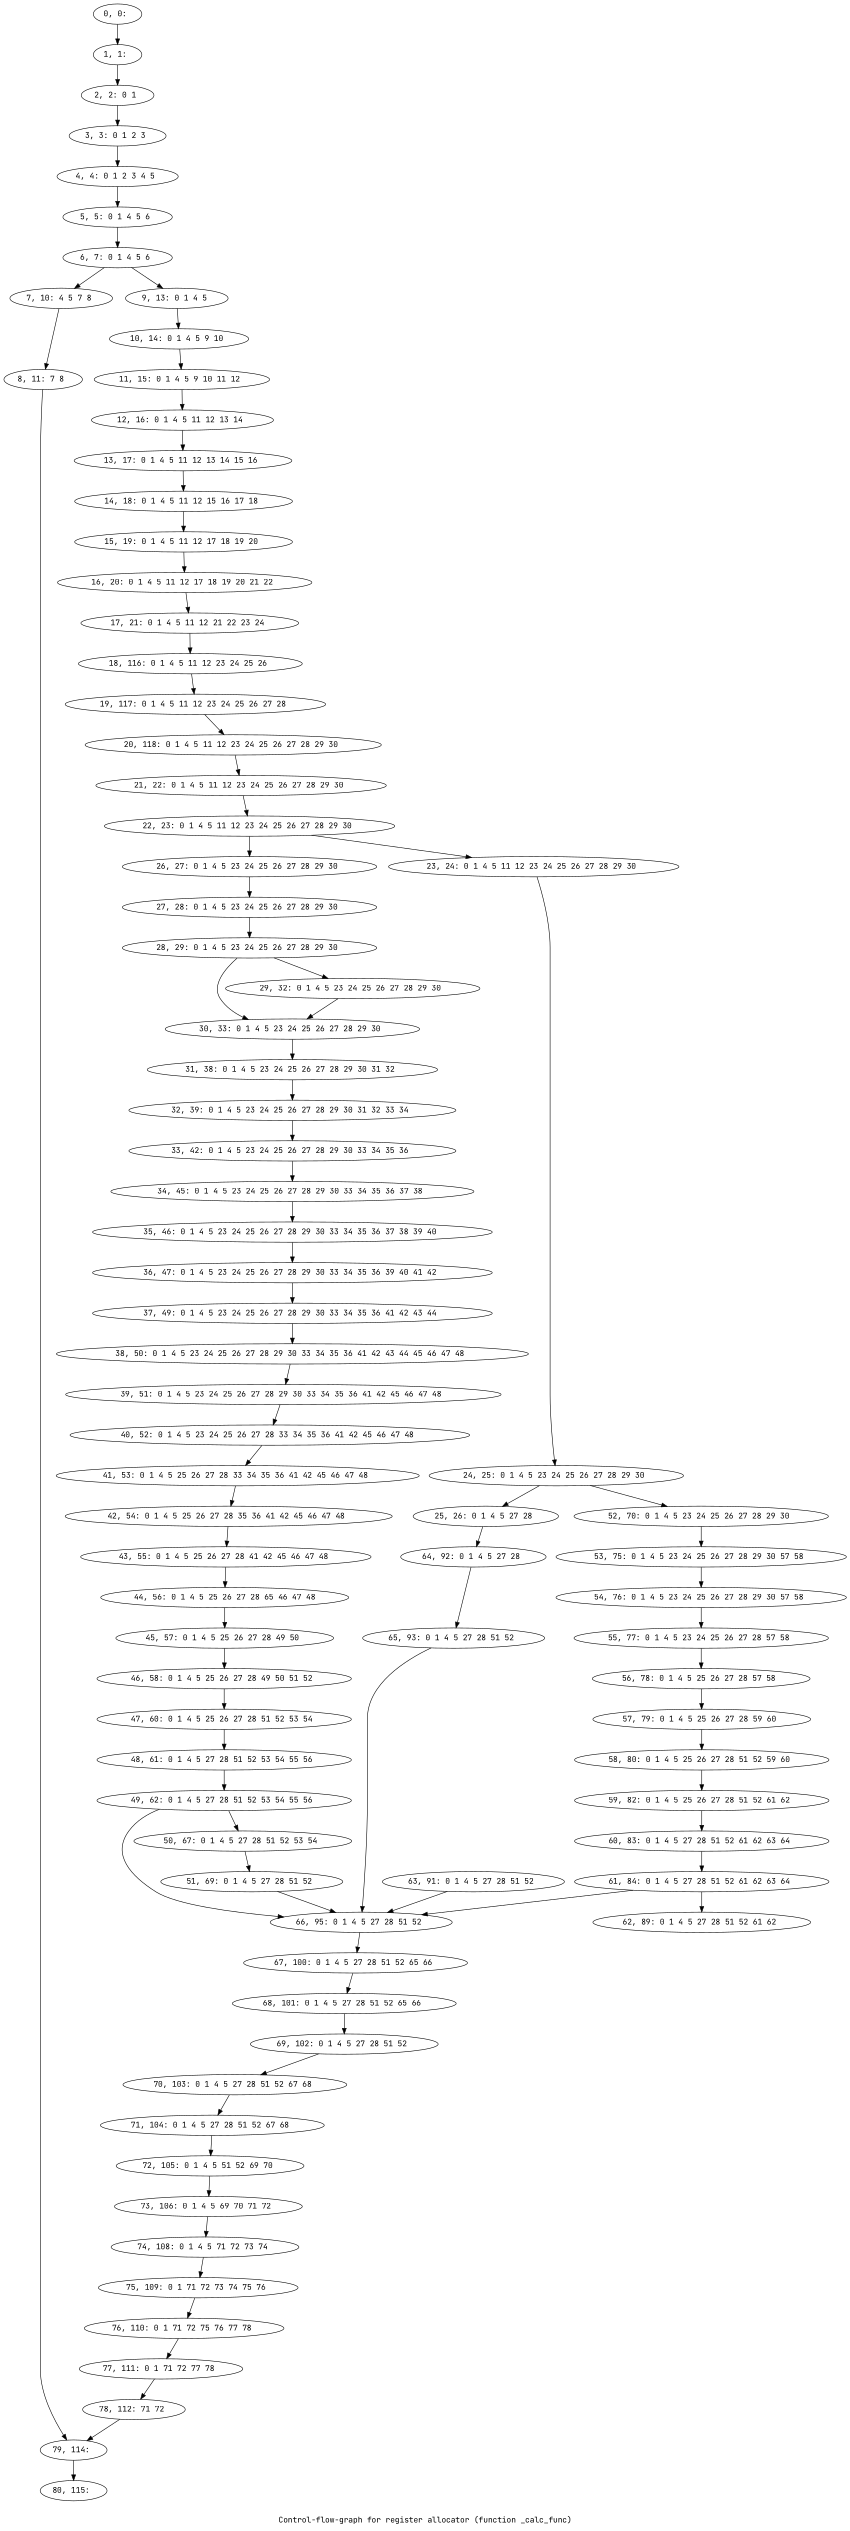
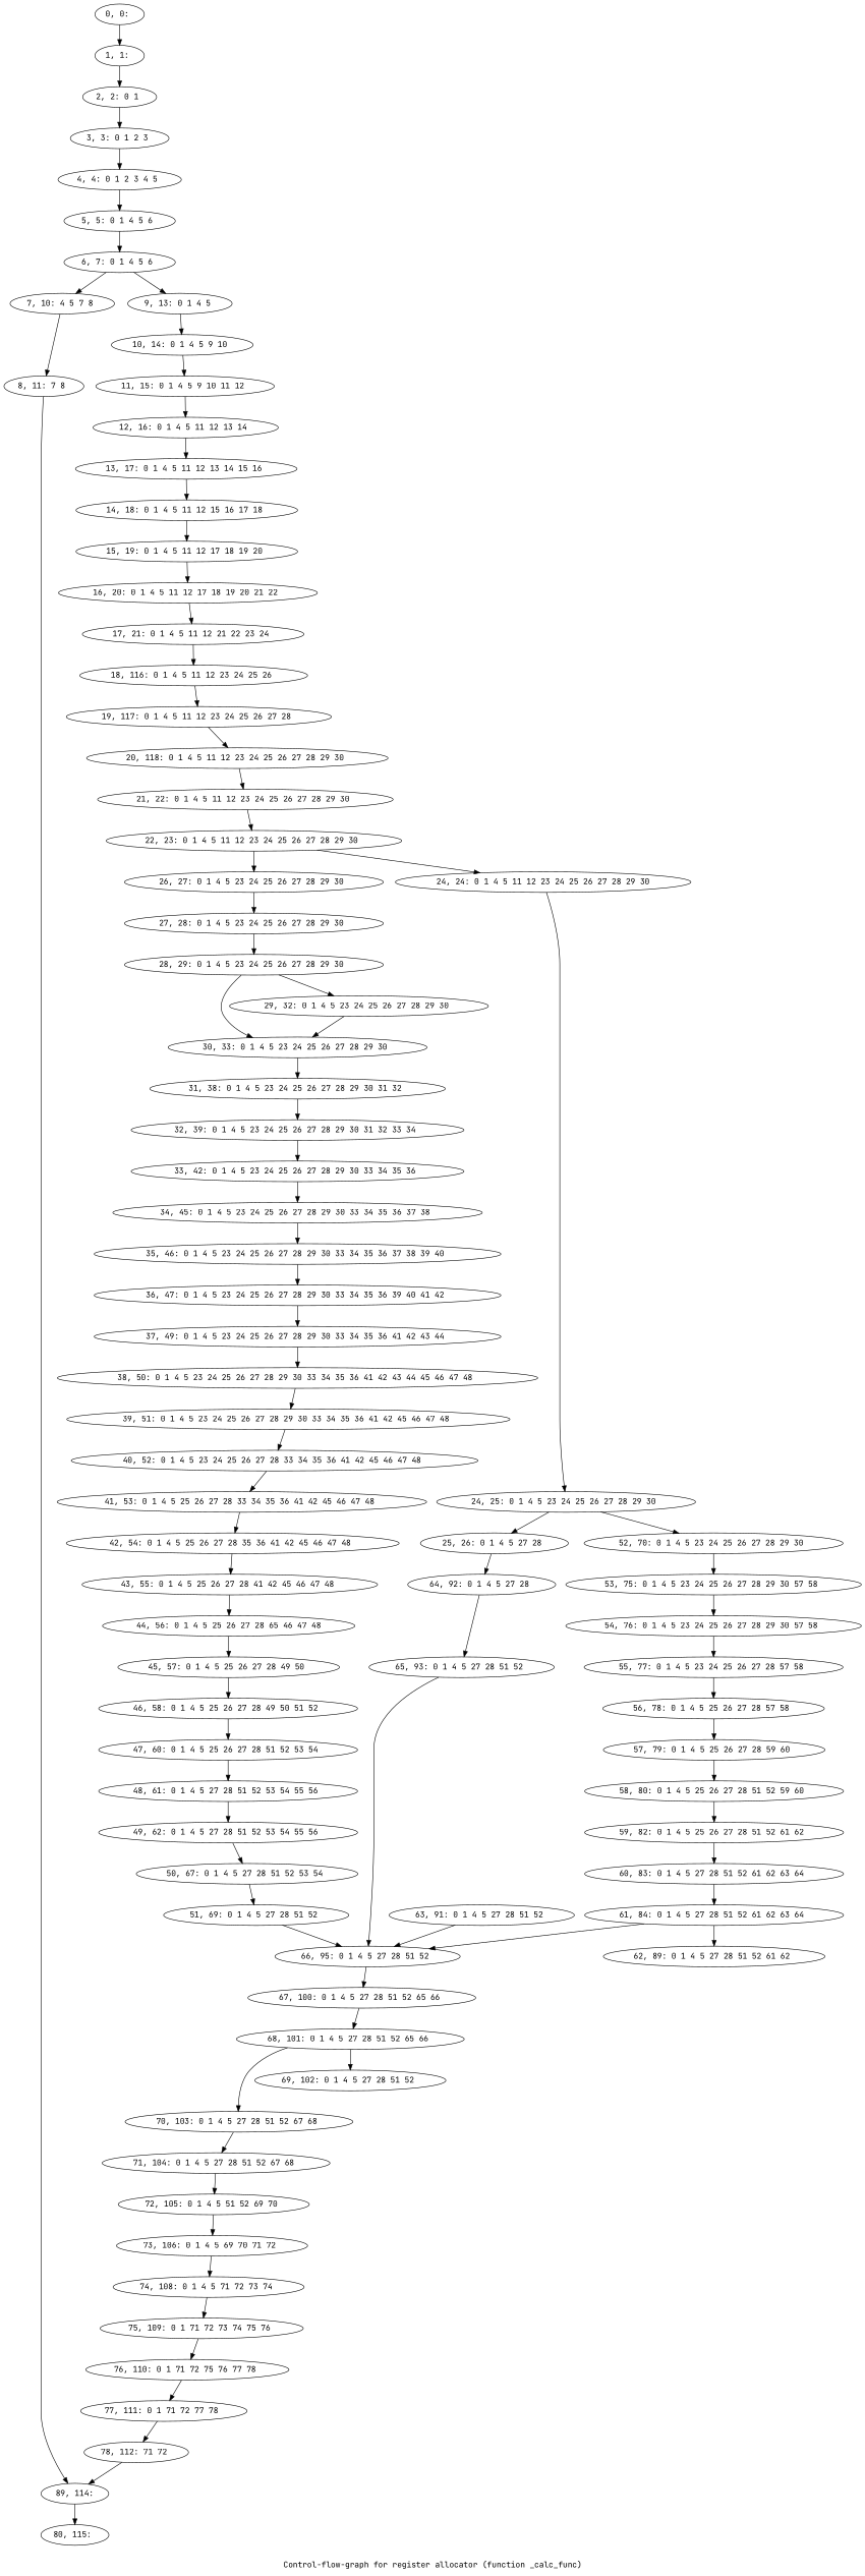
  digraph {
    fontname="JetBrains Mono"
    label="Control-flow-graph for register allocator (function _calc_func)"
    node [fontname="JetBrains Mono"]
    edge [fontname="JetBrains Mono"]
    n1 [label="0, 0: "]
    n2 [label="1, 1: "]
    n3 [label="2, 2: 0 1 "]
    n4 [label="3, 3: 0 1 2 3 "]
    n5 [label="4, 4: 0 1 2 3 4 5 "]
    n6 [label="5, 5: 0 1 4 5 6 "]
    n7 [label="6, 7: 0 1 4 5 6 "]
    n8 [label="7, 10: 4 5 7 8 "]
    n9 [label="9, 13: 0 1 4 5 "]
    n10 [label="8, 11: 7 8 "]
    n11 [label="10, 14: 0 1 4 5 9 10 "]
-   n12 [label="79, 114: "]
+   n12 [label="89, 114:"]
    n13 [label="80, 115: "]
    n14 [label="11, 15: 0 1 4 5 9 10 11 12 "]
    n15 [label="12, 16: 0 1 4 5 11 12 13 14 "]
    n16 [label="13, 17: 0 1 4 5 11 12 13 14 15 16 "]
    n17 [label="14, 18: 0 1 4 5 11 12 15 16 17 18 "]
    n18 [label="15, 19: 0 1 4 5 11 12 17 18 19 20 "]
    n19 [label="16, 20: 0 1 4 5 11 12 17 18 19 20 21 22 "]
    n20 [label="17, 21: 0 1 4 5 11 12 21 22 23 24 "]
    n21 [label="18, 116: 0 1 4 5 11 12 23 24 25 26 "]
    n22 [label="19, 117: 0 1 4 5 11 12 23 24 25 26 27 28 "]
    n23 [label="20, 118: 0 1 4 5 11 12 23 24 25 26 27 28 29 30 "]
    n24 [label="21, 22: 0 1 4 5 11 12 23 24 25 26 27 28 29 30 "]
    n25 [label="22, 23: 0 1 4 5 11 12 23 24 25 26 27 28 29 30 "]
-   n26 [label="23, 24: 0 1 4 5 11 12 23 24 25 26 27 28 29 30 "]
+   n26 [label="24, 24: 0 1 4 5 11 12 23 24 25 26 27 28 29 30"]
    n27 [label="26, 27: 0 1 4 5 23 24 25 26 27 28 29 30 "]
    n28 [label="24, 25: 0 1 4 5 23 24 25 26 27 28 29 30 "]
    n29 [label="27, 28: 0 1 4 5 23 24 25 26 27 28 29 30 "]
    n30 [label="25, 26: 0 1 4 5 27 28 "]
    n31 [label="52, 70: 0 1 4 5 23 24 25 26 27 28 29 30 "]
    n32 [label="64, 92: 0 1 4 5 27 28 "]
    n33 [label="53, 75: 0 1 4 5 23 24 25 26 27 28 29 30 57 58 "]
    n34 [label="65, 93: 0 1 4 5 27 28 51 52 "]
    n35 [label="28, 29: 0 1 4 5 23 24 25 26 27 28 29 30 "]
    n36 [label="29, 32: 0 1 4 5 23 24 25 26 27 28 29 30 "]
    n37 [label="30, 33: 0 1 4 5 23 24 25 26 27 28 29 30 "]
    n38 [label="31, 38: 0 1 4 5 23 24 25 26 27 28 29 30 31 32 "]
    n39 [label="32, 39: 0 1 4 5 23 24 25 26 27 28 29 30 31 32 33 34 "]
    n40 [label="33, 42: 0 1 4 5 23 24 25 26 27 28 29 30 33 34 35 36 "]
    n41 [label="34, 45: 0 1 4 5 23 24 25 26 27 28 29 30 33 34 35 36 37 38 "]
    n42 [label="35, 46: 0 1 4 5 23 24 25 26 27 28 29 30 33 34 35 36 37 38 39 40 "]
    n43 [label="36, 47: 0 1 4 5 23 24 25 26 27 28 29 30 33 34 35 36 39 40 41 42 "]
    n44 [label="37, 49: 0 1 4 5 23 24 25 26 27 28 29 30 33 34 35 36 41 42 43 44 "]
    n45 [label="38, 50: 0 1 4 5 23 24 25 26 27 28 29 30 33 34 35 36 41 42 43 44 45 46 47 48 "]
    n46 [label="39, 51: 0 1 4 5 23 24 25 26 27 28 29 30 33 34 35 36 41 42 45 46 47 48 "]
    n47 [label="40, 52: 0 1 4 5 23 24 25 26 27 28 33 34 35 36 41 42 45 46 47 48 "]
    n48 [label="41, 53: 0 1 4 5 25 26 27 28 33 34 35 36 41 42 45 46 47 48 "]
    n49 [label="42, 54: 0 1 4 5 25 26 27 28 35 36 41 42 45 46 47 48 "]
    n50 [label="43, 55: 0 1 4 5 25 26 27 28 41 42 45 46 47 48 "]
    n51 [label="44, 56: 0 1 4 5 25 26 27 28 65 46 47 48"]
    n52 [label="45, 57: 0 1 4 5 25 26 27 28 49 50 "]
    n53 [label="46, 58: 0 1 4 5 25 26 27 28 49 50 51 52 "]
    n54 [label="47, 60: 0 1 4 5 25 26 27 28 51 52 53 54 "]
    n55 [label="48, 61: 0 1 4 5 27 28 51 52 53 54 55 56 "]
    n56 [label="49, 62: 0 1 4 5 27 28 51 52 53 54 55 56 "]
    n57 [label="50, 67: 0 1 4 5 27 28 51 52 53 54 "]
    n58 [label="66, 95: 0 1 4 5 27 28 51 52 "]
    n59 [label="51, 69: 0 1 4 5 27 28 51 52 "]
    n60 [label="67, 100: 0 1 4 5 27 28 51 52 65 66 "]
    n61 [label="54, 76: 0 1 4 5 23 24 25 26 27 28 29 30 57 58 "]
    n62 [label="55, 77: 0 1 4 5 23 24 25 26 27 28 57 58 "]
    n63 [label="56, 78: 0 1 4 5 25 26 27 28 57 58 "]
    n64 [label="57, 79: 0 1 4 5 25 26 27 28 59 60 "]
    n65 [label="58, 80: 0 1 4 5 25 26 27 28 51 52 59 60 "]
    n66 [label="59, 82: 0 1 4 5 25 26 27 28 51 52 61 62 "]
    n67 [label="60, 83: 0 1 4 5 27 28 51 52 61 62 63 64 "]
    n68 [label="61, 84: 0 1 4 5 27 28 51 52 61 62 63 64 "]
    n69 [label="62, 89: 0 1 4 5 27 28 51 52 61 62 "]
    n70 [label="63, 91: 0 1 4 5 27 28 51 52 "]
    n71 [label="68, 101: 0 1 4 5 27 28 51 52 65 66 "]
    n72 [label="69, 102: 0 1 4 5 27 28 51 52 "]
    n73 [label="70, 103: 0 1 4 5 27 28 51 52 67 68 "]
    n74 [label="71, 104: 0 1 4 5 27 28 51 52 67 68 "]
    n75 [label="72, 105: 0 1 4 5 51 52 69 70 "]
    n76 [label="73, 106: 0 1 4 5 69 70 71 72 "]
    n77 [label="74, 108: 0 1 4 5 71 72 73 74 "]
    n78 [label="75, 109: 0 1 71 72 73 74 75 76 "]
    n79 [label="76, 110: 0 1 71 72 75 76 77 78 "]
    n80 [label="77, 111: 0 1 71 72 77 78 "]
    n81 [label="78, 112: 71 72 "]
    n1 -> n2
    n2 -> n3
    n3 -> n4
    n4 -> n5
    n5 -> n6
    n6 -> n7
    n7 -> n8
    n7 -> n9
    n8 -> n10
    n9 -> n11
    n10 -> n12
    n11 -> n14
    n12 -> n13
    n14 -> n15
    n15 -> n16
    n16 -> n17
    n17 -> n18
    n18 -> n19
    n19 -> n20
    n20 -> n21
    n21 -> n22
    n22 -> n23
    n23 -> n24
    n24 -> n25
    n25 -> n26
    n25 -> n27
    n26 -> n28
    n27 -> n29
    n28 -> n30
    n28 -> n31
    n29 -> n35
    n30 -> n32
    n31 -> n33
    n32 -> n34
    n33 -> n61
    n34 -> n58
    n35 -> n36
    n35 -> n37
    n36 -> n37
    n37 -> n38
    n38 -> n39
    n39 -> n40
    n40 -> n41
    n41 -> n42
    n42 -> n43
    n43 -> n44
    n44 -> n45
    n45 -> n46
    n46 -> n47
    n47 -> n48
    n48 -> n49
    n49 -> n50
    n50 -> n51
    n51 -> n52
    n52 -> n53
    n53 -> n54
    n54 -> n55
    n55 -> n56
    n56 -> n57
-   n56 -> n58
    n57 -> n59
    n58 -> n60
    n59 -> n58
    n60 -> n71
    n61 -> n62
    n62 -> n63
    n63 -> n64
    n64 -> n65
    n65 -> n66
    n66 -> n67
    n67 -> n68
    n68 -> n58
    n68 -> n69
    n70 -> n58
    n71 -> n72
-   n72 -> n73
+   n71 -> n73
    n73 -> n74
    n74 -> n75
    n75 -> n76
    n76 -> n77
    n77 -> n78
    n78 -> n79
    n79 -> n80
    n80 -> n81
    n81 -> n12
  }
